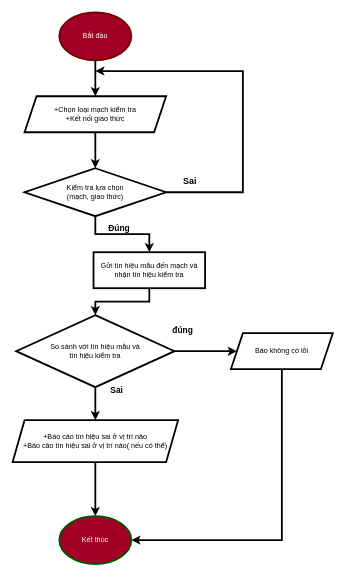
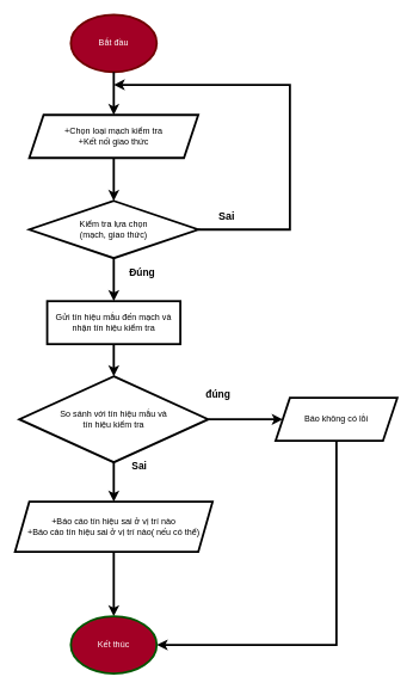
  <mxCell id="0" />
  <mxCell id="1" parent="0" />
  <mxCell id="2" value="Bắt đầu" style="ellipse;whiteSpace=wrap;html=1;strokeWidth=3;fillColor=#a20025;strokeColor=#6F0000;fontColor=#ffffff;" vertex="1" parent="1"><mxGeometry x="98" y="20" width="120" height="80" as="geometry" /></mxCell>
  <mxCell id="3" style="edgeStyle=orthogonalEdgeStyle;rounded=0;orthogonalLoop=1;jettySize=auto;html=1;exitX=0.5;exitY=1;exitDx=0;exitDy=0;entryX=0.5;entryY=0;entryDx=0;entryDy=0;strokeWidth=3;" edge="1" parent="1" source="22" target="6"><mxGeometry relative="1" as="geometry"><mxPoint x="158" y="220" as="sourcePoint" /></mxGeometry></mxCell>
  <mxCell id="4" style="edgeStyle=orthogonalEdgeStyle;rounded=0;orthogonalLoop=1;jettySize=auto;html=1;exitX=0.5;exitY=1;exitDx=0;exitDy=0;entryX=0.5;entryY=0;entryDx=0;entryDy=0;strokeWidth=3;" edge="1" parent="1" source="6" target="8"><mxGeometry relative="1" as="geometry" /></mxCell>
  <mxCell id="5" style="edgeStyle=orthogonalEdgeStyle;rounded=0;orthogonalLoop=1;jettySize=auto;html=1;exitX=1;exitY=0.5;exitDx=0;exitDy=0;strokeWidth=3;" edge="1" parent="1" source="6"><mxGeometry relative="1" as="geometry"><mxPoint x="158" y="118" as="targetPoint" /><Array as="points"><mxPoint x="404" y="320" /><mxPoint x="404" y="118" /></Array></mxGeometry></mxCell>
  <mxCell id="6" value="Kiểm tra lựa chọn&lt;br&gt;(mạch, giao thức)" style="rhombus;whiteSpace=wrap;html=1;strokeWidth=3;" vertex="1" parent="1"><mxGeometry x="40" y="280" width="236" height="80" as="geometry" /></mxCell>
  <mxCell id="7" style="edgeStyle=orthogonalEdgeStyle;rounded=0;orthogonalLoop=1;jettySize=auto;html=1;exitX=0.5;exitY=1;exitDx=0;exitDy=0;entryX=0.5;entryY=0;entryDx=0;entryDy=0;strokeWidth=3;" edge="1" parent="1" source="8" target="11"><mxGeometry relative="1" as="geometry" /></mxCell>
- <mxCell id="8" value="Gửi tín hiệu mẫu đến mạch và nhận tín hiệu kiểm tra" style="rounded=0;whiteSpace=wrap;html=1;strokeWidth=3;" vertex="1" parent="1"><mxGeometry x="155" y="420" width="186" height="60" as="geometry" /></mxCell>
+ <mxCell id="8" value="Gửi tín hiệu mẫu đến mạch và nhận tín hiệu kiểm tra" style="rounded=0;whiteSpace=wrap;html=1;strokeWidth=3;" vertex="1" parent="1"><mxGeometry x="65" y="420" width="186" height="60" as="geometry" /></mxCell>
  <mxCell id="9" style="edgeStyle=orthogonalEdgeStyle;rounded=0;orthogonalLoop=1;jettySize=auto;html=1;exitX=0.5;exitY=1;exitDx=0;exitDy=0;entryX=0.5;entryY=0;entryDx=0;entryDy=0;strokeWidth=3;" edge="1" parent="1" source="11" target="13"><mxGeometry relative="1" as="geometry" /></mxCell>
  <mxCell id="10" style="edgeStyle=orthogonalEdgeStyle;rounded=0;orthogonalLoop=1;jettySize=auto;html=1;exitX=1;exitY=0.5;exitDx=0;exitDy=0;entryX=0;entryY=0.5;entryDx=0;entryDy=0;strokeWidth=3;" edge="1" parent="1" source="11" target="15"><mxGeometry relative="1" as="geometry" /></mxCell>
  <mxCell id="11" value="So sánh với tín hiệu mẫu và &lt;br&gt;tín hiệu kiểm tra" style="rhombus;whiteSpace=wrap;html=1;strokeWidth=3;" vertex="1" parent="1"><mxGeometry x="26" y="525" width="264" height="120" as="geometry" /></mxCell>
  <mxCell id="12" style="edgeStyle=orthogonalEdgeStyle;rounded=0;orthogonalLoop=1;jettySize=auto;html=1;exitX=0.5;exitY=1;exitDx=0;exitDy=0;strokeWidth=3;" edge="1" parent="1" source="13" target="16"><mxGeometry relative="1" as="geometry" /></mxCell>
  <mxCell id="13" value="+Báo cáo tín hiệu sai ở vị trí nào&lt;br&gt;+Báo cáo tín hiệu sai ở vị trí nào( nếu có thể)" style="shape=parallelogram;perimeter=parallelogramPerimeter;whiteSpace=wrap;html=1;fixedSize=1;strokeWidth=3;" vertex="1" parent="1"><mxGeometry x="20" y="700" width="276" height="70" as="geometry" /></mxCell>
  <mxCell id="14" style="edgeStyle=orthogonalEdgeStyle;rounded=0;orthogonalLoop=1;jettySize=auto;html=1;exitX=0.5;exitY=1;exitDx=0;exitDy=0;entryX=1;entryY=0.5;entryDx=0;entryDy=0;strokeWidth=3;" edge="1" parent="1" source="15" target="16"><mxGeometry relative="1" as="geometry" /></mxCell>
  <mxCell id="15" value="Báo không có lỗi" style="shape=parallelogram;perimeter=parallelogramPerimeter;whiteSpace=wrap;html=1;fixedSize=1;strokeWidth=3;" vertex="1" parent="1"><mxGeometry x="384" y="555" width="170" height="60" as="geometry" /></mxCell>
  <mxCell id="16" value="Kết thúc" style="ellipse;whiteSpace=wrap;html=1;strokeWidth=3;fillColor=#a20025;strokeColor=#005700;fontColor=#ffffff;" vertex="1" parent="1"><mxGeometry x="98" y="860" width="120" height="80" as="geometry" /></mxCell>
  <mxCell id="17" value="" style="endArrow=classic;html=1;exitX=0.5;exitY=1;exitDx=0;exitDy=0;entryX=0.5;entryY=0;entryDx=0;entryDy=0;strokeWidth=3;" edge="1" parent="1" source="2" target="22"><mxGeometry width="50" height="50" relative="1" as="geometry"><mxPoint x="174" y="120" as="sourcePoint" /><mxPoint x="158" y="160" as="targetPoint" /></mxGeometry></mxCell>
  <mxCell id="18" value="&lt;b&gt;&lt;font style=&quot;font-size: 14px&quot;&gt;đúng&lt;/font&gt;&lt;/b&gt;" style="text;html=1;strokeColor=none;fillColor=none;align=center;verticalAlign=middle;whiteSpace=wrap;rounded=0;strokeWidth=3;" vertex="1" parent="1"><mxGeometry x="284" y="540" width="40" height="20" as="geometry" /></mxCell>
  <mxCell id="19" value="&lt;b&gt;&lt;font style=&quot;font-size: 14px&quot;&gt;Sai&lt;/font&gt;&lt;/b&gt;" style="text;html=1;strokeColor=none;fillColor=none;align=center;verticalAlign=middle;whiteSpace=wrap;rounded=0;strokeWidth=3;" vertex="1" parent="1"><mxGeometry x="174" y="640" width="40" height="20" as="geometry" /></mxCell>
  <mxCell id="20" value="&lt;b&gt;&lt;font style=&quot;font-size: 15px&quot;&gt;Sai&lt;/font&gt;&lt;/b&gt;" style="text;html=1;strokeColor=none;fillColor=none;align=center;verticalAlign=middle;whiteSpace=wrap;rounded=0;strokeWidth=3;" vertex="1" parent="1"><mxGeometry x="296" y="290" width="40" height="20" as="geometry" /></mxCell>
  <mxCell id="21" value="&lt;b&gt;&lt;font style=&quot;font-size: 14px&quot;&gt;Đúng&lt;/font&gt;&lt;/b&gt;" style="text;html=1;strokeColor=none;fillColor=none;align=center;verticalAlign=middle;whiteSpace=wrap;rounded=0;strokeWidth=3;" vertex="1" parent="1"><mxGeometry x="178" y="370" width="40" height="20" as="geometry" /></mxCell>
  <mxCell id="22" value="&lt;span&gt;+Chọn loại mạch kiểm tra&lt;/span&gt;&lt;br&gt;&lt;span&gt;+Kết nối giao thức&lt;/span&gt;" style="shape=parallelogram;perimeter=parallelogramPerimeter;whiteSpace=wrap;html=1;fixedSize=1;strokeWidth=3;" vertex="1" parent="1"><mxGeometry x="40" y="160" width="236" height="60" as="geometry" /></mxCell>
